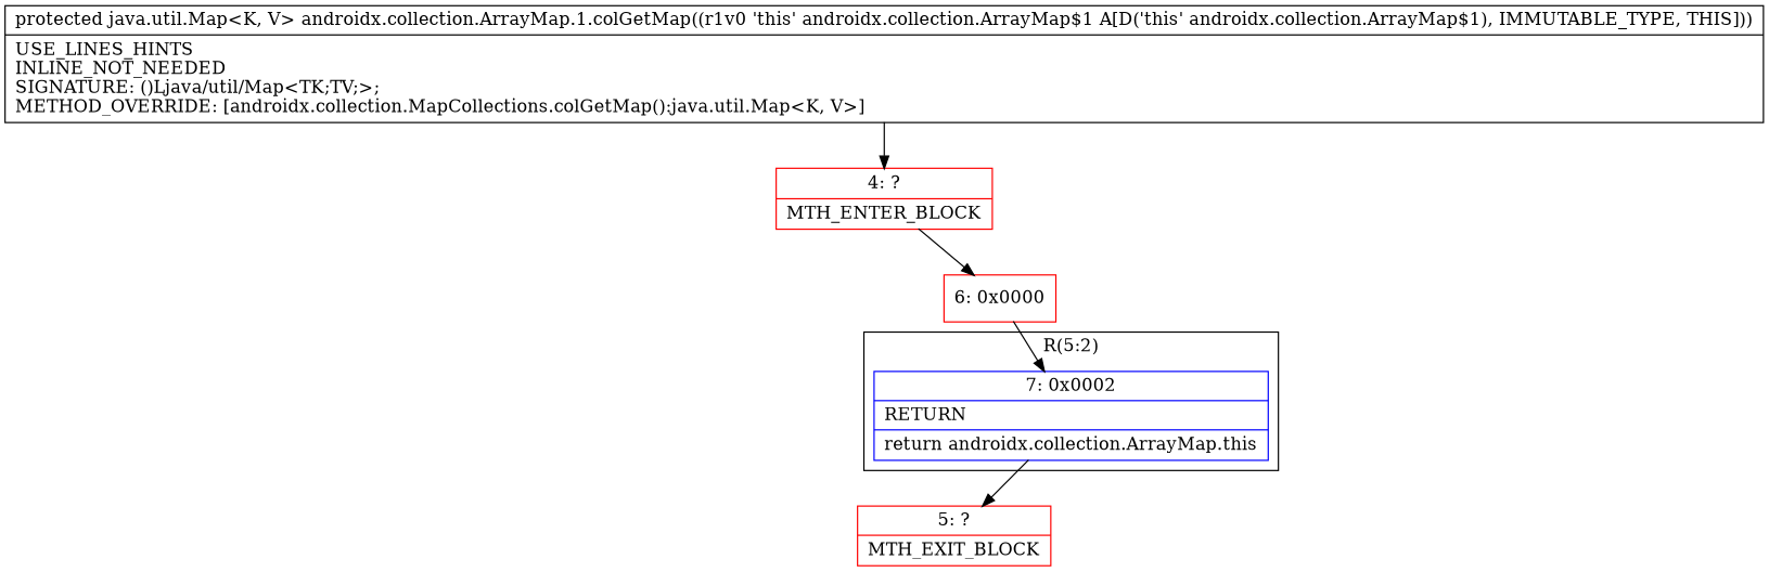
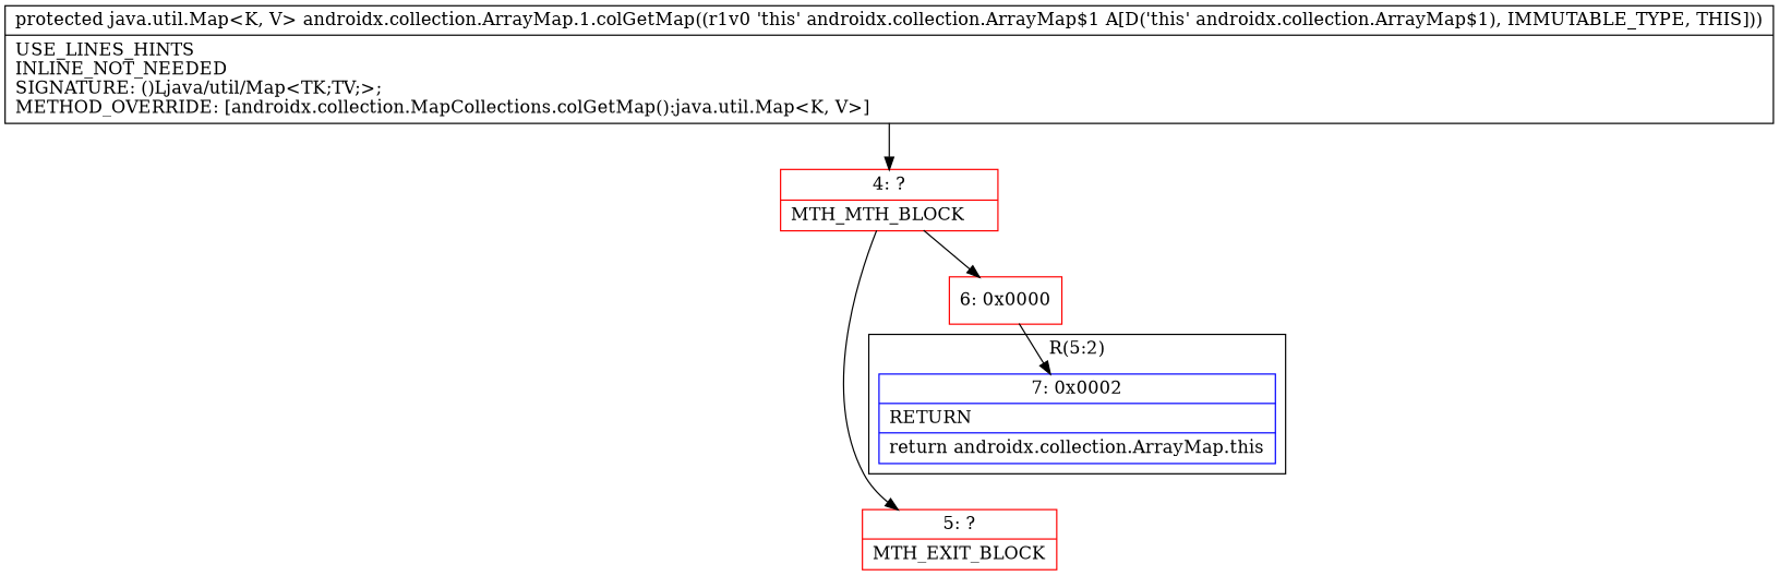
  digraph {
    fontname="DejaVu Serif"
    node [color=red fontname="DejaVu Serif" shape=record]
    edge [fontname="DejaVu Serif"]
    n1 [color=blue label="{7\:\ 0x0002|RETURN\l|return androidx.collection.ArrayMap.this\l}"]
    n2 [label="{5\:\ ?|MTH_EXIT_BLOCK\l}"]
-   n3 [label="{4\:\ ?|MTH_ENTER_BLOCK\l}"]
+   n3 [label="{4\:\ ?|MTH_MTH_BLOCK\l}"]
    n4 [label="{6\:\ 0x0000}"]
    n5 [label="{protected java.util.Map\<K, V\> androidx.collection.ArrayMap.1.colGetMap((r1v0 'this' androidx.collection.ArrayMap$1 A[D('this' androidx.collection.ArrayMap$1), IMMUTABLE_TYPE, THIS]))  | USE_LINES_HINTS\lINLINE_NOT_NEEDED\lSIGNATURE: ()Ljava\/util\/Map\<TK;TV;\>;\lMETHOD_OVERRIDE: [androidx.collection.MapCollections.colGetMap():java.util.Map\<K, V\>]\l}" color=""]
    subgraph cluster_1 {
      label="R(5:2)"
      n1
    }
-   n1 -> n2
+   n3 -> n2
    n3 -> n4
    n4 -> n1
    n5 -> n3
  }
